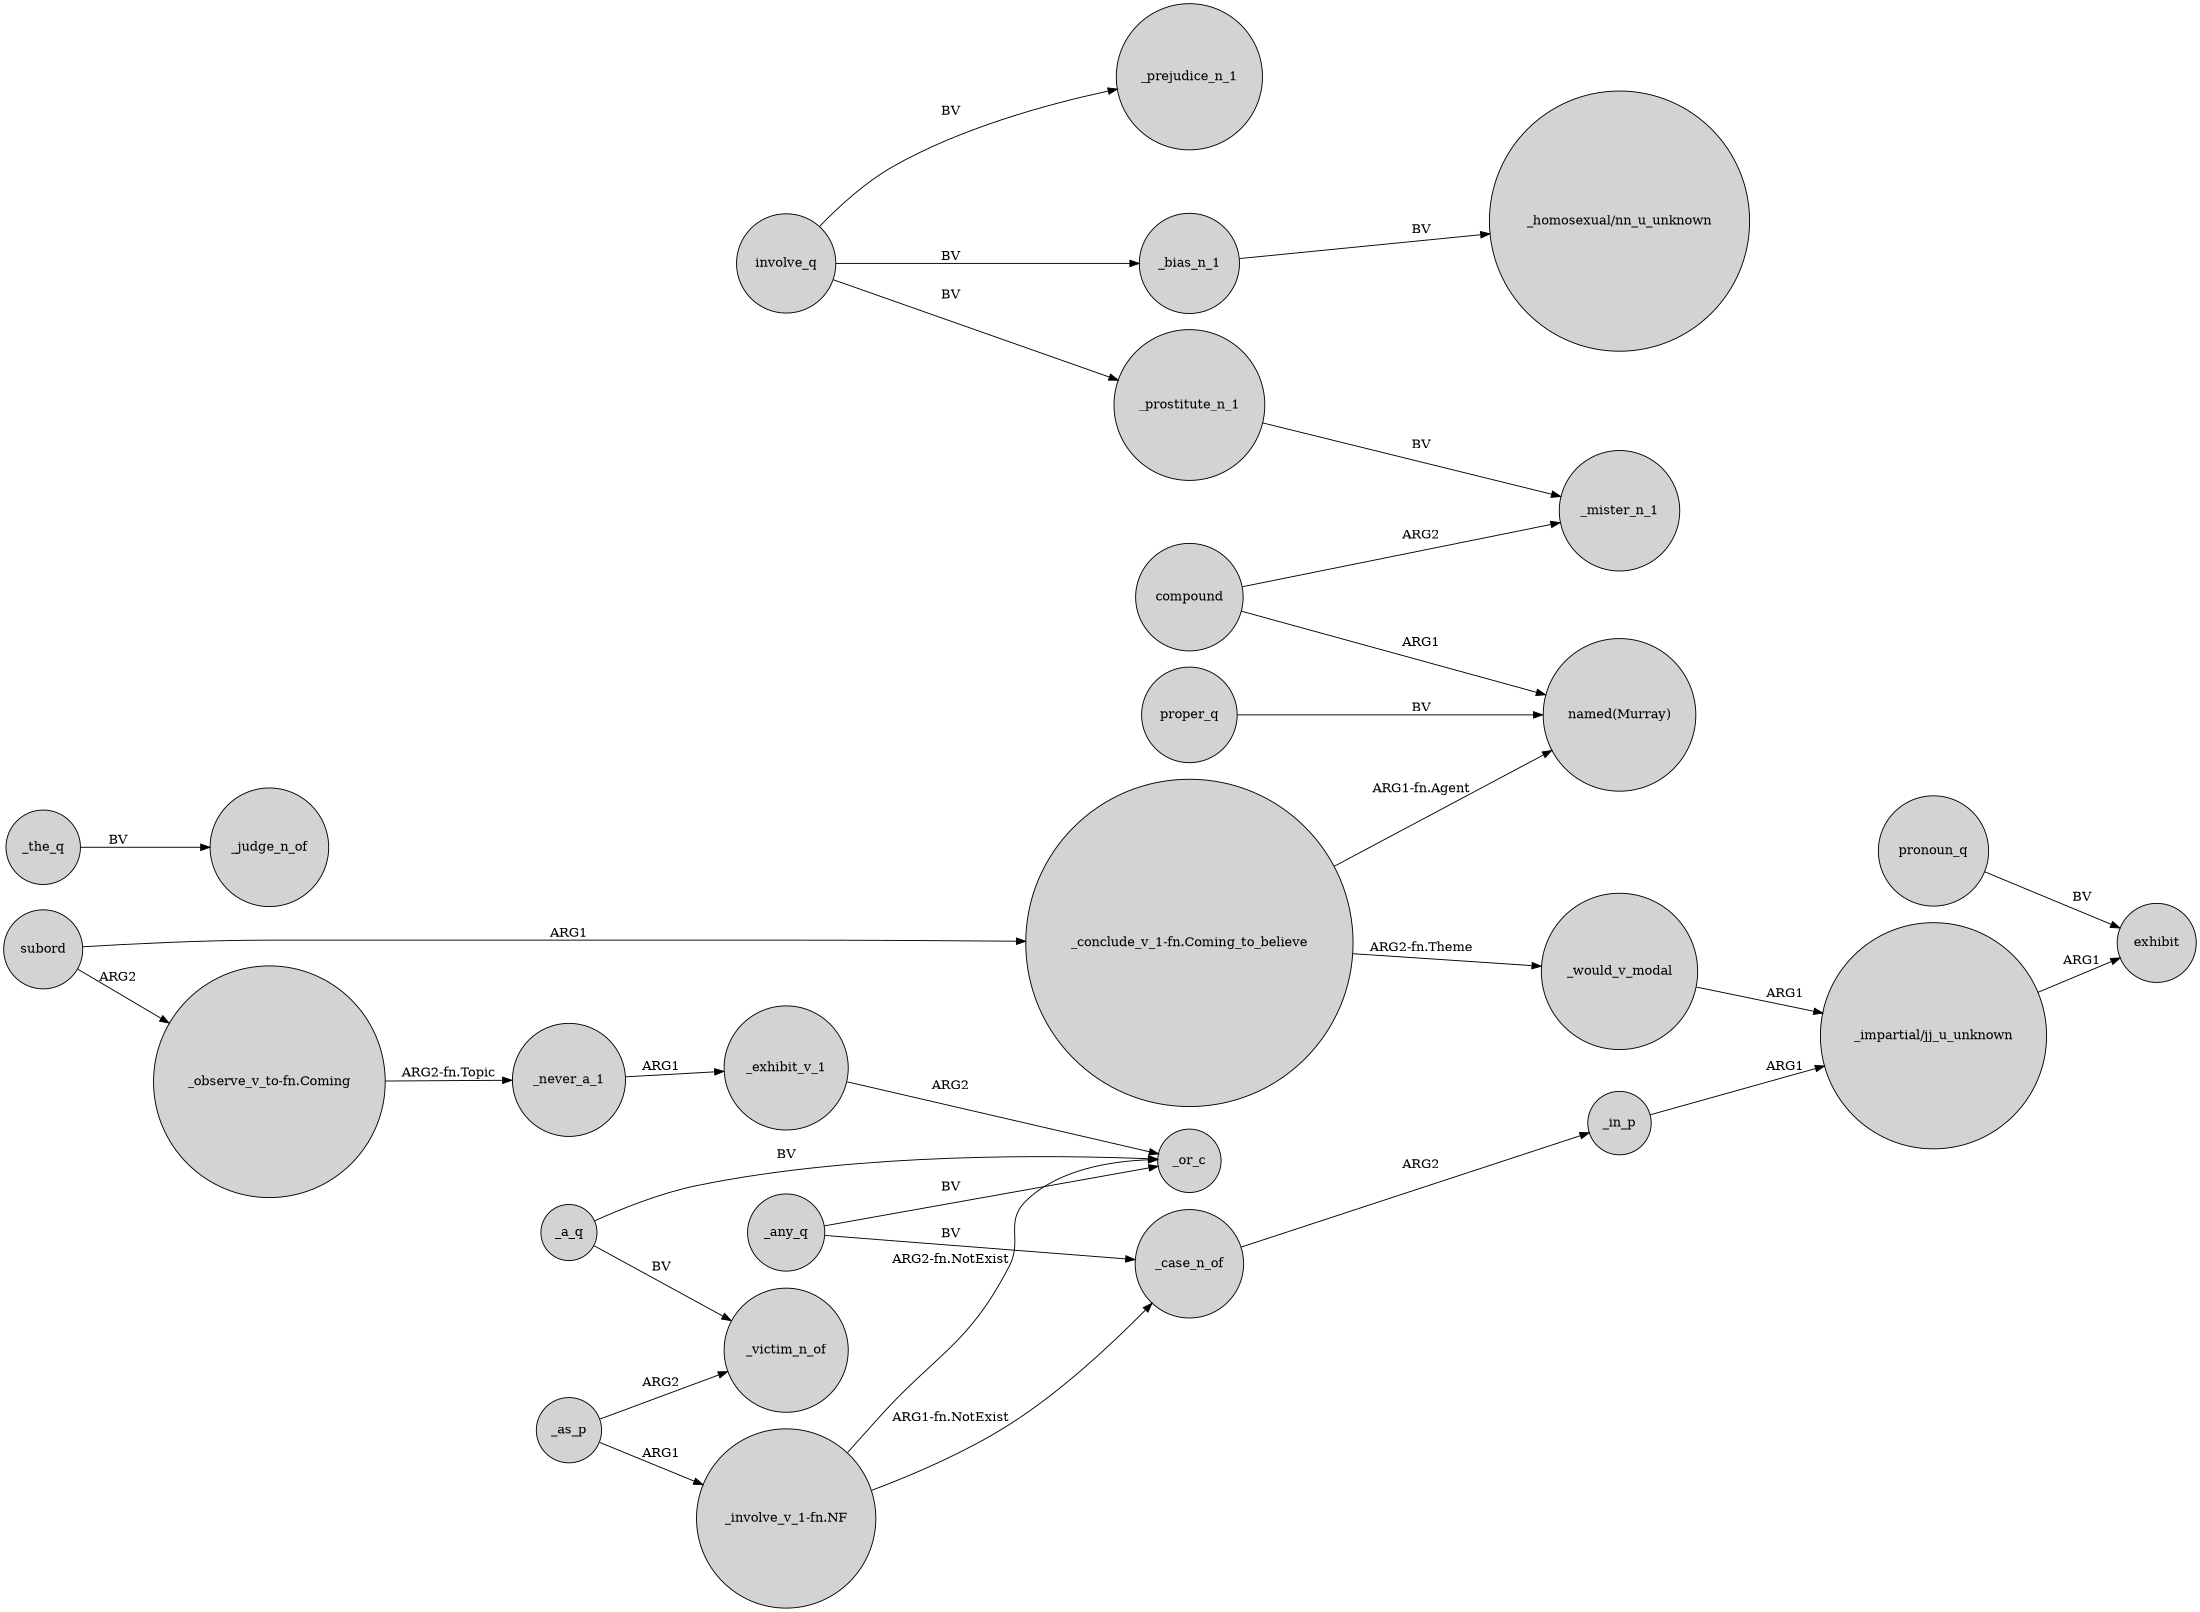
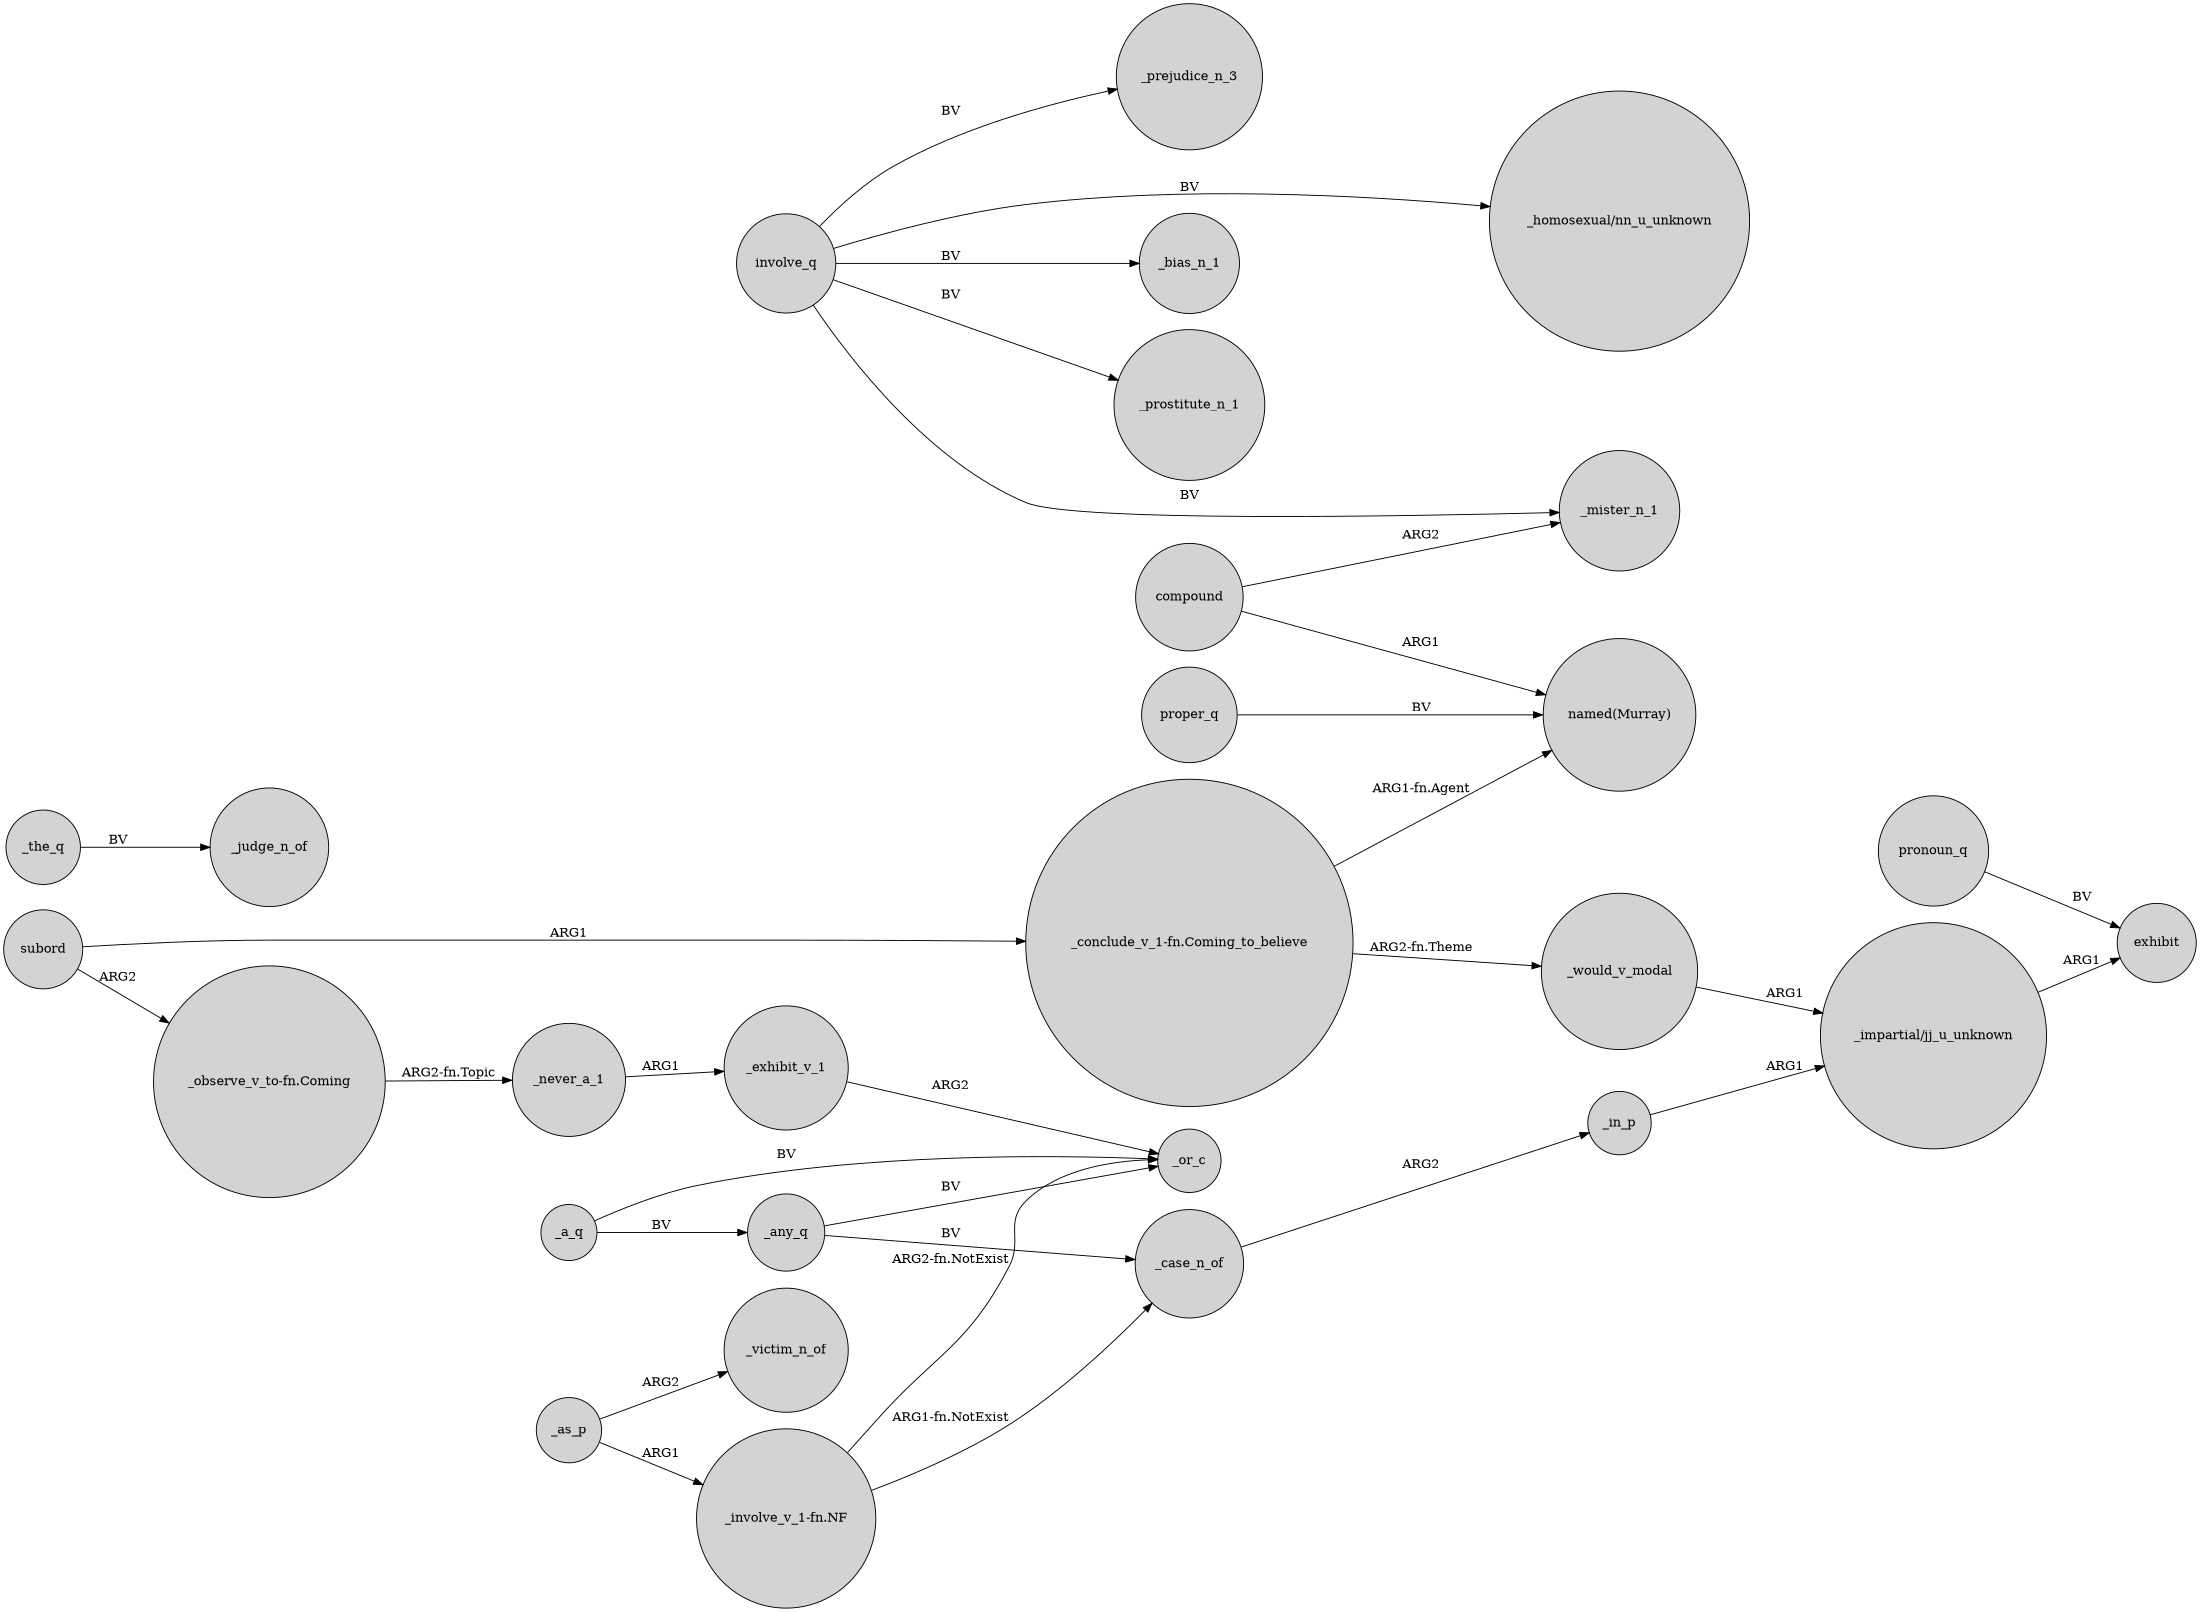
  digraph {
    rankdir=LR
    node [shape=circle style=filled]
    _exhibit_v_1
    _or_c
    n3 [label=involve_q]
-   _prejudice_n_1
+   _prejudice_n_1 [label=_prejudice_n_3]
    _prostitute_n_1
    _mister_n_1
    "_homosexual/nn_u_unknown"
    _bias_n_1
    compound
    "named(Murray)"
    _as_p
    "_involve_v_1-fn.NF"
    _victim_n_of
    _case_n_of
    _in_p
    n16 [label="_observe_v_to-fn.Coming"]
    subord
    "_conclude_v_1-fn.Coming_to_believe"
    _never_a_1
    _would_v_modal
    _a_q
    proper_q
    n23 [label=exhibit]
    pronoun_q
    "_impartial/jj_u_unknown"
    _any_q
    _the_q
    _judge_n_of
    _exhibit_v_1 -> _or_c [label=ARG2]
    n3 -> _prejudice_n_1 [label=BV]
    n3 -> _prostitute_n_1 [label=BV]
-   _prostitute_n_1 -> _mister_n_1 [label=BV]
-   _bias_n_1 -> "_homosexual/nn_u_unknown" [label=BV]
+   n3 -> _mister_n_1 [label=BV]
+   n3 -> "_homosexual/nn_u_unknown" [label=BV]
    n3 -> _bias_n_1 [label=BV]
    compound -> _mister_n_1 [label=ARG2]
    compound -> "named(Murray)" [label=ARG1]
    _as_p -> "_involve_v_1-fn.NF" [label=ARG1]
    _as_p -> _victim_n_of [label=ARG2]
    "_involve_v_1-fn.NF" -> _or_c [label="ARG2-fn.NotExist"]
    "_involve_v_1-fn.NF" -> _case_n_of [label="ARG1-fn.NotExist"]
    _case_n_of -> _in_p [label=ARG2]
    _in_p -> "_impartial/jj_u_unknown" [label=ARG1]
    n16 -> _never_a_1 [label="ARG2-fn.Topic"]
    subord -> n16 [label=ARG2]
    subord -> "_conclude_v_1-fn.Coming_to_believe" [label=ARG1]
    "_conclude_v_1-fn.Coming_to_believe" -> "named(Murray)" [label="ARG1-fn.Agent"]
    "_conclude_v_1-fn.Coming_to_believe" -> _would_v_modal [label="ARG2-fn.Theme"]
    _never_a_1 -> _exhibit_v_1 [label=ARG1]
    _would_v_modal -> "_impartial/jj_u_unknown" [label=ARG1]
    _a_q -> _or_c [label=BV]
-   _a_q -> _victim_n_of [label=BV]
+   _a_q -> _any_q [label=BV]
    proper_q -> "named(Murray)" [label=BV]
    pronoun_q -> n23 [label=BV]
    "_impartial/jj_u_unknown" -> n23 [label=ARG1]
    _any_q -> _or_c [label=BV]
    _any_q -> _case_n_of [label=BV]
    _the_q -> _judge_n_of [label=BV]
  }
